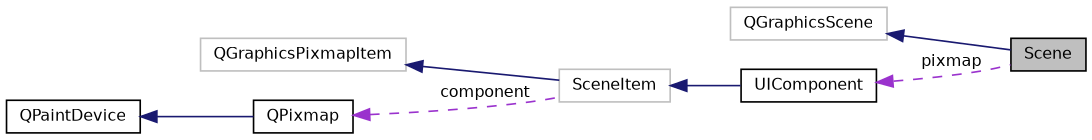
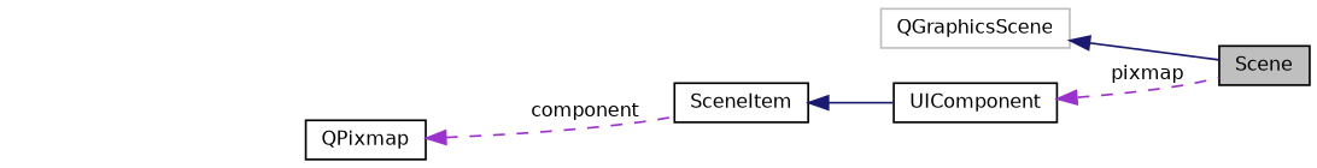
  digraph {
    rankdir=LR
    node [color=black fillcolor=white fontname=Helvetica fontsize=10 shape=record style=filled]
    edge [color=midnightblue dir=back fontname=Helvetica fontsize=10 labelfontname=Helvetica labelfontsize=10 style=solid]
    n1 [fillcolor=grey75 fontcolor=black height=0.2 label=Scene width=0.4]
    n2 [color=grey75 height=0.2 label=QGraphicsScene width=0.4]
    n3 [height=0.2 label=UIComponent width=0.4]
-   n4 [color=grey75 height=0.2 label=SceneItem width=0.4]
-   n5 [color=grey75 height=0.2 label=QGraphicsPixmapItem width=0.4]
+   n4 [height=0.2 label=SceneItem width=0.4]
    n6 [height=0.2 label=QPixmap width=0.4]
-   n7 [height=0.2 label=QPaintDevice width=0.4]
    n2 -> n1
    n3 -> n1 [color=darkorchid3 label=" pixmap" style=dashed]
    n4 -> n3
-   n5 -> n4
    n6 -> n4 [color=darkorchid3 label=" component" style=dashed]
-   n7 -> n6
  }
